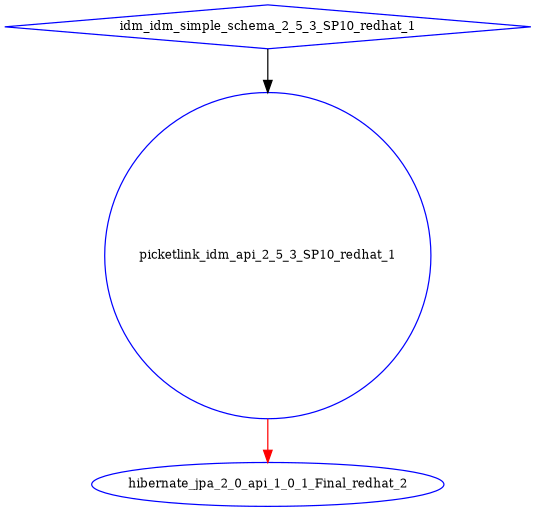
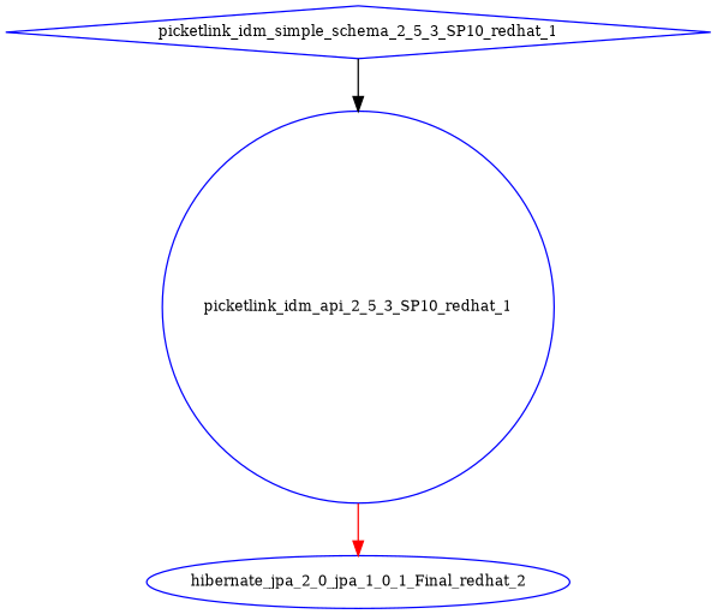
  digraph {
    node [color=blue fontsize=10.0]
-   picketlink_idm_simple_schema_2_5_3_SP10_redhat_1 [shape=diamond label=idm_idm_simple_schema_2_5_3_SP10_redhat_1]
+   picketlink_idm_simple_schema_2_5_3_SP10_redhat_1 [shape=diamond]
    picketlink_idm_api_2_5_3_SP10_redhat_1 [shape=circle]
-   hibernate_jpa_2_0_api_1_0_1_Final_redhat_2 [shape=ellipse]
+   hibernate_jpa_2_0_api_1_0_1_Final_redhat_2 [shape=ellipse label=hibernate_jpa_2_0_jpa_1_0_1_Final_redhat_2]
    picketlink_idm_simple_schema_2_5_3_SP10_redhat_1 -> picketlink_idm_api_2_5_3_SP10_redhat_1 [color=black]
    picketlink_idm_api_2_5_3_SP10_redhat_1 -> hibernate_jpa_2_0_api_1_0_1_Final_redhat_2 [color=red]
  }
